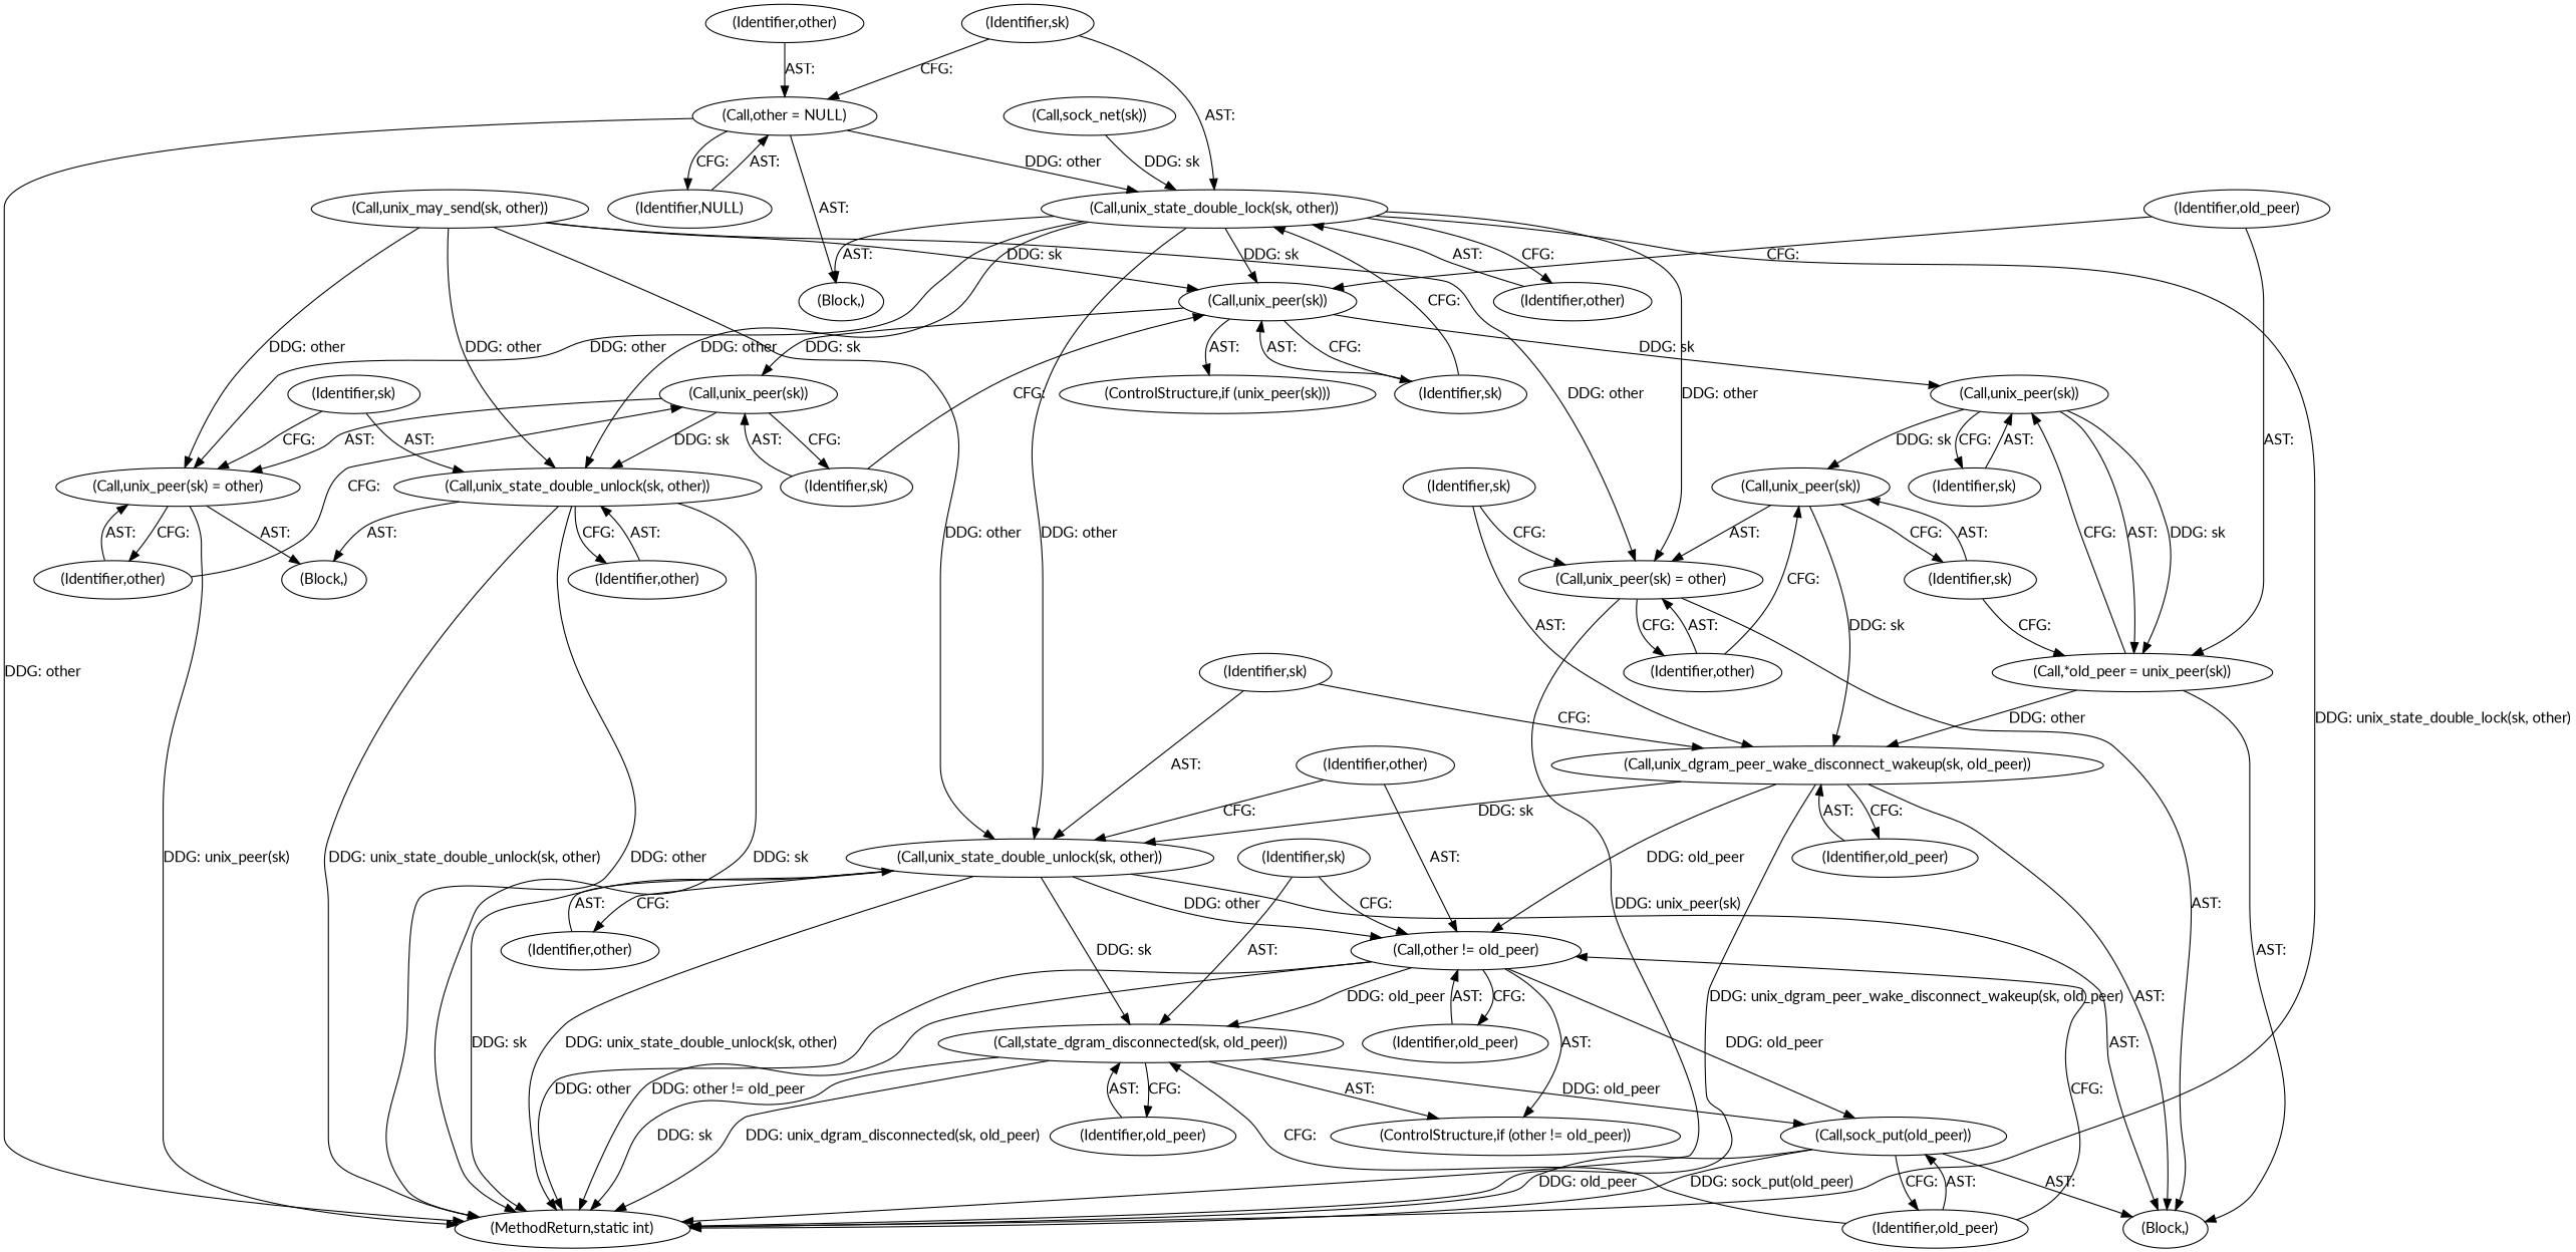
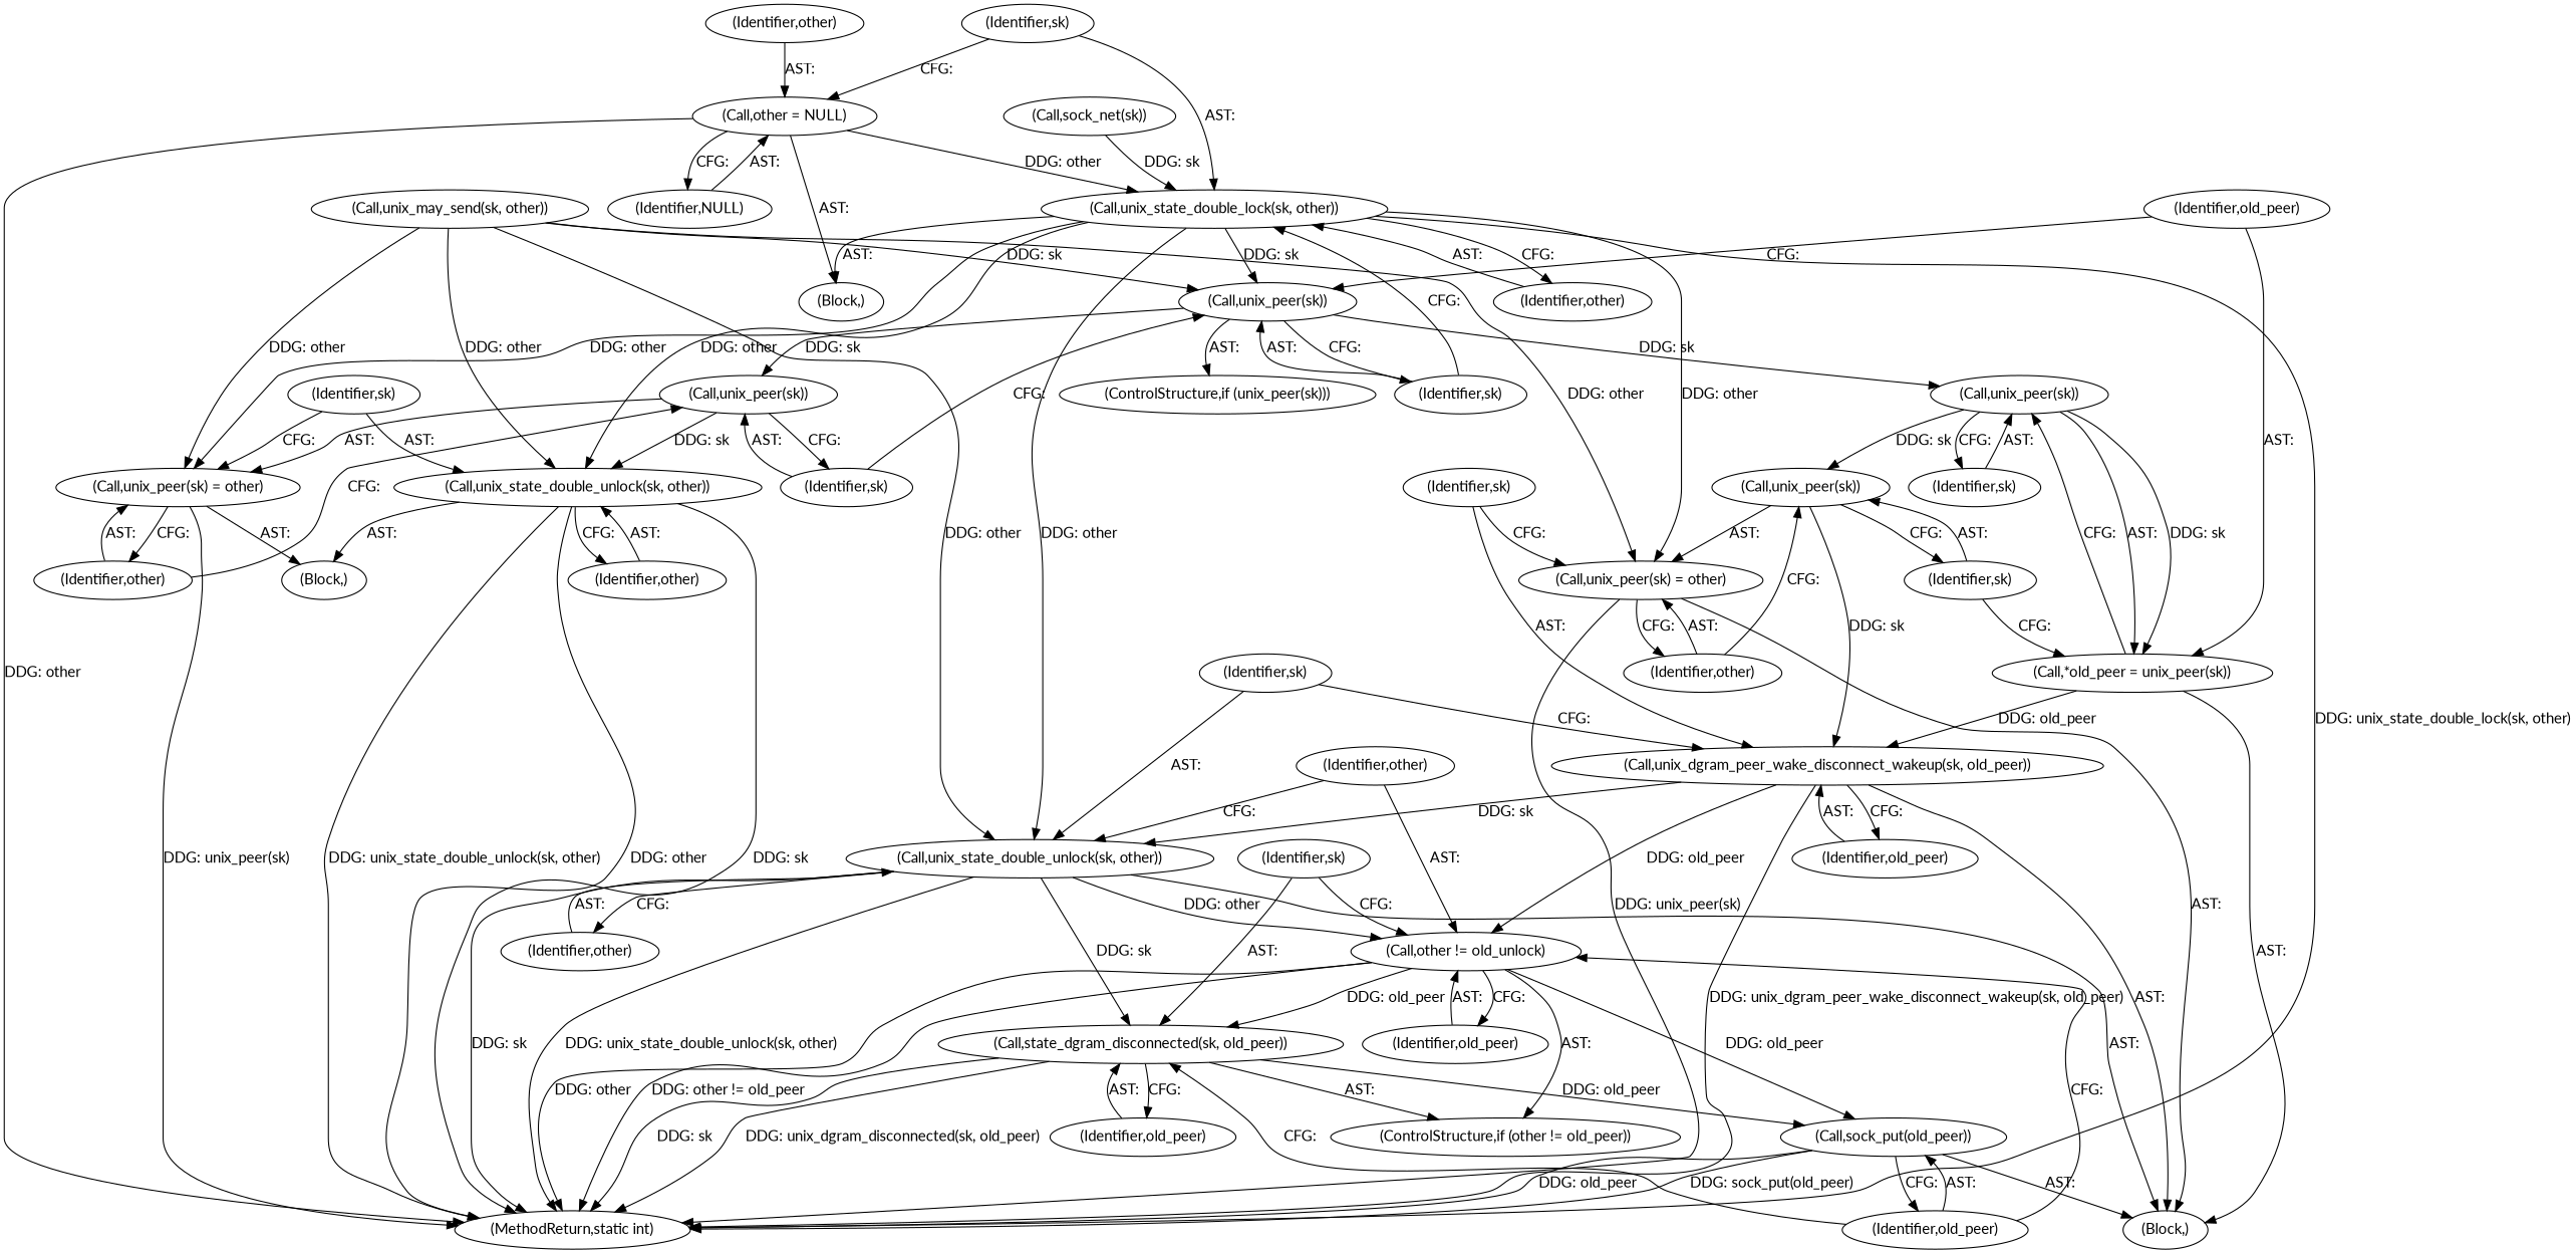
  digraph {
    fontname=Lato
    node [fontname=Lato]
    edge [fontname=Lato]
    n1 [label="(Call,other = NULL)"]
    n2 [label="(Call,unix_state_double_lock(sk, other))"]
    n3 [label="(MethodReturn,static int)"]
    n4 [label="(Identifier,NULL)"]
    n5 [label="(Block,)"]
    n6 [label="(Call,unix_peer(sk))"]
    n7 [label="(Call,unix_state_double_unlock(sk, other))"]
    n8 [label="(Call,unix_state_double_unlock(sk, other))"]
    n9 [label="(Call,unix_peer(sk) = other)"]
    n10 [label="(Call,unix_peer(sk) = other)"]
    n11 [label="(Identifier,other)"]
    n12 [label="(Call,unix_peer(sk))"]
    n13 [label="(Call,unix_peer(sk))"]
    n14 [label="(ControlStructure,if (unix_peer(sk)))"]
    n15 [label="(Identifier,sk)"]
    n16 [label="(Block,)"]
-   n17 [label="(Call,other != old_peer)"]
+   n17 [label="(Call,other != old_unlock)"]
    n18 [label="(Call,state_dgram_disconnected(sk, old_peer))"]
    n19 [label="(Identifier,other)"]
    n20 [label="(Block,)"]
    n21 [label="(Identifier,other)"]
    n22 [label="(Identifier,other)"]
    n23 [label="(Identifier,other)"]
    n24 [label="(Call,*old_peer = unix_peer(sk))"]
    n25 [label="(Call,unix_peer(sk))"]
    n26 [label="(Identifier,sk)"]
    n27 [label="(Identifier,sk)"]
    n28 [label="(Call,unix_dgram_peer_wake_disconnect_wakeup(sk, old_peer))"]
    n29 [label="(Identifier,sk)"]
    n30 [label="(Identifier,old_peer)"]
    n31 [label="(Call,sock_put(old_peer))"]
    n32 [label="(Identifier,old_peer)"]
    n33 [label="(ControlStructure,if (other != old_peer))"]
    n34 [label="(Identifier,old_peer)"]
    n35 [label="(Identifier,old_peer)"]
    n36 [label="(Identifier,other)"]
    n37 [label="(Identifier,sk)"]
    n38 [label="(Identifier,sk)"]
    n39 [label="(Call,sock_net(sk))"]
    n40 [label="(Identifier,sk)"]
    n41 [label="(Identifier,sk)"]
    n42 [label="(Identifier,sk)"]
    n43 [label="(Identifier,other)"]
    n44 [label="(Call,unix_may_send(sk, other))"]
    n45 [label="(Identifier,old_peer)"]
    n1 -> n2 [label="DDG: other"]
    n1 -> n3 [label="DDG: other"]
    n1 -> n4 [label="CFG: "]
    n1 -> n5 [label="AST: "]
    n2 -> n3 [label="DDG: unix_state_double_lock(sk, other)"]
    n2 -> n5 [label="AST: "]
    n2 -> n6 [label="DDG: sk"]
    n2 -> n7 [label="DDG: other"]
    n2 -> n8 [label="DDG: other"]
    n2 -> n9 [label="DDG: other"]
    n2 -> n10 [label="DDG: other"]
    n2 -> n11 [label="CFG: "]
    n4 -> n1 [label="AST: "]
    n6 -> n12 [label="DDG: sk"]
    n6 -> n13 [label="DDG: sk"]
    n6 -> n14 [label="AST: "]
    n6 -> n15 [label="CFG: "]
    n7 -> n3 [label="DDG: sk"]
    n7 -> n3 [label="DDG: unix_state_double_unlock(sk, other)"]
    n7 -> n16 [label="AST: "]
    n7 -> n17 [label="DDG: other"]
    n7 -> n18 [label="DDG: sk"]
    n7 -> n19 [label="CFG: "]
    n8 -> n3 [label="DDG: other"]
    n8 -> n3 [label="DDG: sk"]
    n8 -> n3 [label="DDG: unix_state_double_unlock(sk, other)"]
    n8 -> n20 [label="AST: "]
    n8 -> n21 [label="CFG: "]
    n9 -> n3 [label="DDG: unix_peer(sk)"]
    n9 -> n16 [label="AST: "]
    n9 -> n22 [label="CFG: "]
    n10 -> n3 [label="DDG: unix_peer(sk)"]
    n10 -> n20 [label="AST: "]
    n10 -> n23 [label="CFG: "]
    n11 -> n2 [label="AST: "]
    n12 -> n24 [label="AST: "]
    n12 -> n24 [label="DDG: sk"]
    n12 -> n25 [label="DDG: sk"]
    n12 -> n26 [label="CFG: "]
    n13 -> n8 [label="DDG: sk"]
    n13 -> n10 [label="AST: "]
    n13 -> n27 [label="CFG: "]
    n15 -> n2 [label="CFG: "]
    n15 -> n6 [label="AST: "]
    n17 -> n3 [label="DDG: other != old_peer"]
    n17 -> n3 [label="DDG: other"]
    n17 -> n18 [label="DDG: old_peer"]
    n17 -> n31 [label="DDG: old_peer"]
    n17 -> n32 [label="CFG: "]
    n17 -> n33 [label="AST: "]
    n18 -> n3 [label="DDG: sk"]
    n18 -> n3 [label="DDG: unix_dgram_disconnected(sk, old_peer)"]
    n18 -> n31 [label="DDG: old_peer"]
    n18 -> n33 [label="AST: "]
    n18 -> n34 [label="CFG: "]
    n19 -> n7 [label="AST: "]
    n21 -> n8 [label="AST: "]
    n22 -> n9 [label="AST: "]
    n22 -> n25 [label="CFG: "]
    n23 -> n10 [label="AST: "]
    n23 -> n13 [label="CFG: "]
    n24 -> n12 [label="CFG: "]
    n24 -> n16 [label="AST: "]
-   n24 -> n28 [label="DDG: other"]
+   n24 -> n28 [label="DDG: old_peer"]
    n25 -> n9 [label="AST: "]
    n25 -> n28 [label="DDG: sk"]
    n25 -> n29 [label="CFG: "]
    n26 -> n12 [label="AST: "]
    n27 -> n6 [label="CFG: "]
    n27 -> n13 [label="AST: "]
    n28 -> n3 [label="DDG: unix_dgram_peer_wake_disconnect_wakeup(sk, old_peer)"]
    n28 -> n7 [label="DDG: sk"]
    n28 -> n16 [label="AST: "]
    n28 -> n17 [label="DDG: old_peer"]
    n28 -> n30 [label="CFG: "]
    n29 -> n24 [label="CFG: "]
    n29 -> n25 [label="AST: "]
    n30 -> n28 [label="AST: "]
    n31 -> n3 [label="DDG: sock_put(old_peer)"]
    n31 -> n3 [label="DDG: old_peer"]
    n31 -> n16 [label="AST: "]
    n31 -> n35 [label="CFG: "]
    n32 -> n17 [label="AST: "]
    n34 -> n18 [label="AST: "]
    n35 -> n17 [label="CFG: "]
    n35 -> n18 [label="CFG: "]
    n35 -> n31 [label="AST: "]
    n36 -> n1 [label="AST: "]
    n37 -> n1 [label="CFG: "]
    n37 -> n2 [label="AST: "]
    n38 -> n8 [label="AST: "]
    n38 -> n10 [label="CFG: "]
    n39 -> n2 [label="DDG: sk"]
    n40 -> n17 [label="CFG: "]
    n40 -> n18 [label="AST: "]
    n41 -> n7 [label="AST: "]
    n41 -> n28 [label="CFG: "]
    n42 -> n9 [label="CFG: "]
    n42 -> n28 [label="AST: "]
    n43 -> n7 [label="CFG: "]
    n43 -> n17 [label="AST: "]
    n44 -> n6 [label="DDG: sk"]
    n44 -> n7 [label="DDG: other"]
    n44 -> n8 [label="DDG: other"]
    n44 -> n9 [label="DDG: other"]
    n44 -> n10 [label="DDG: other"]
    n45 -> n6 [label="CFG: "]
    n45 -> n24 [label="AST: "]
  }
